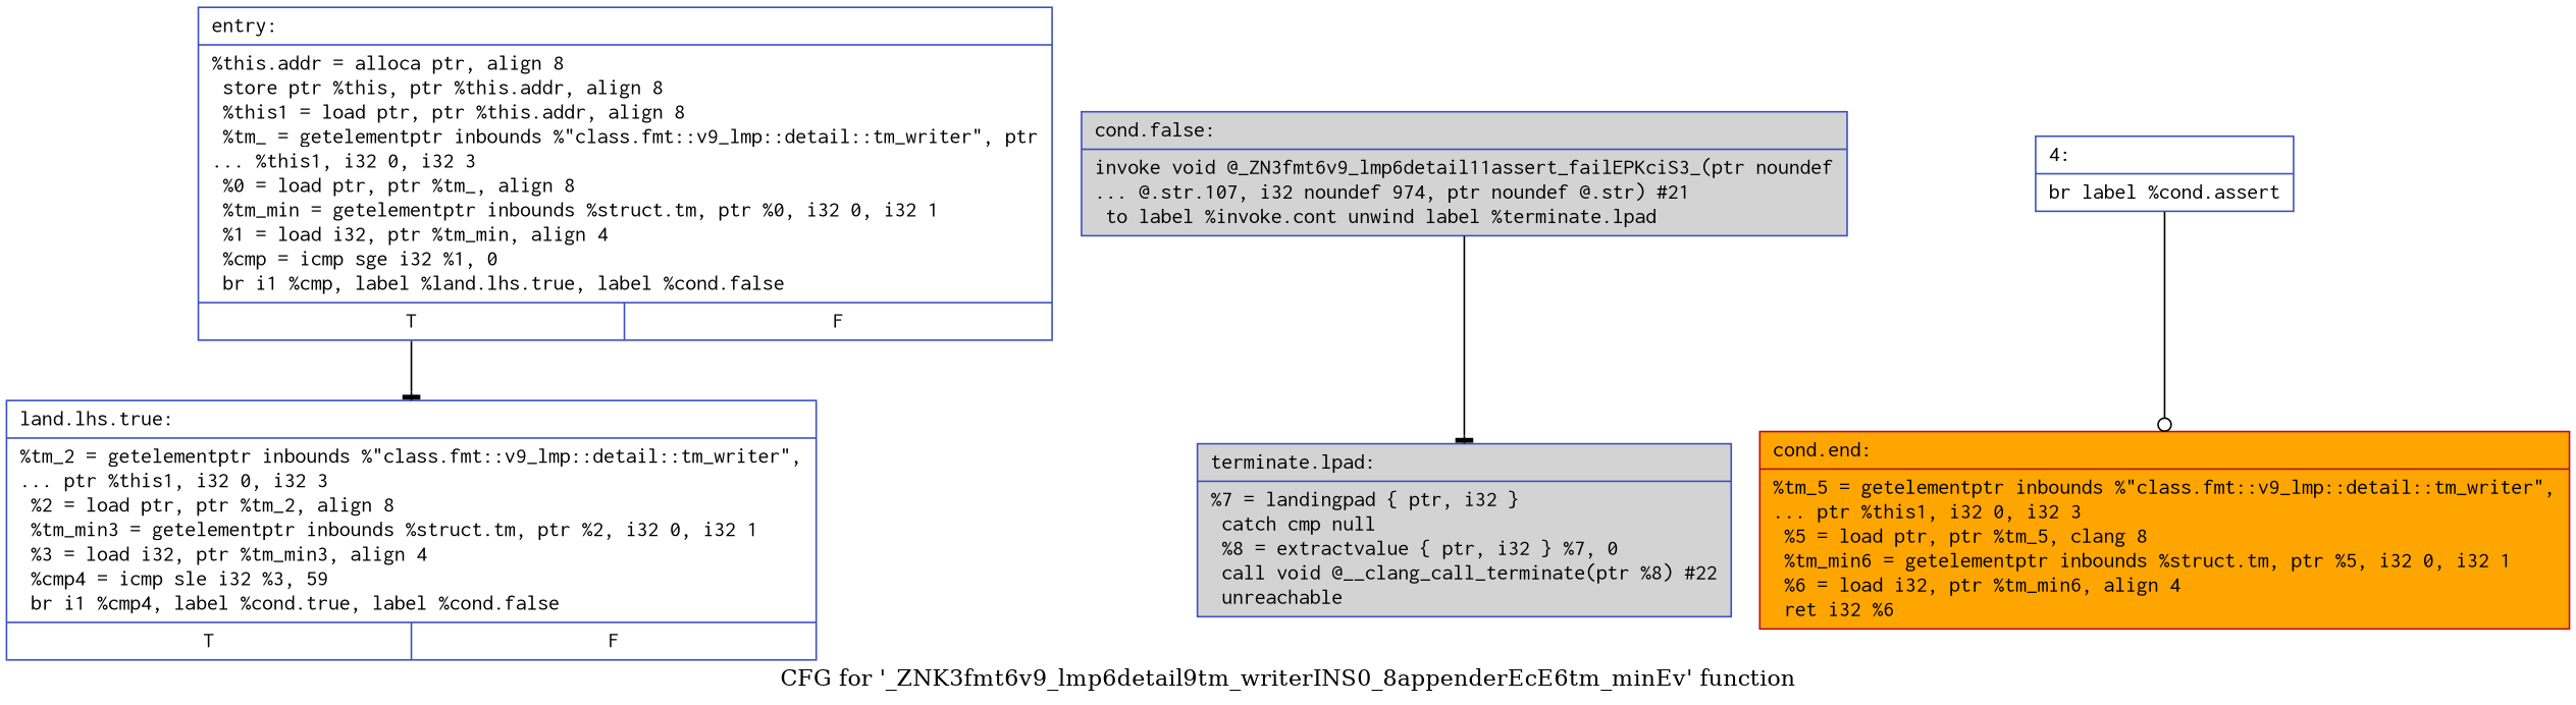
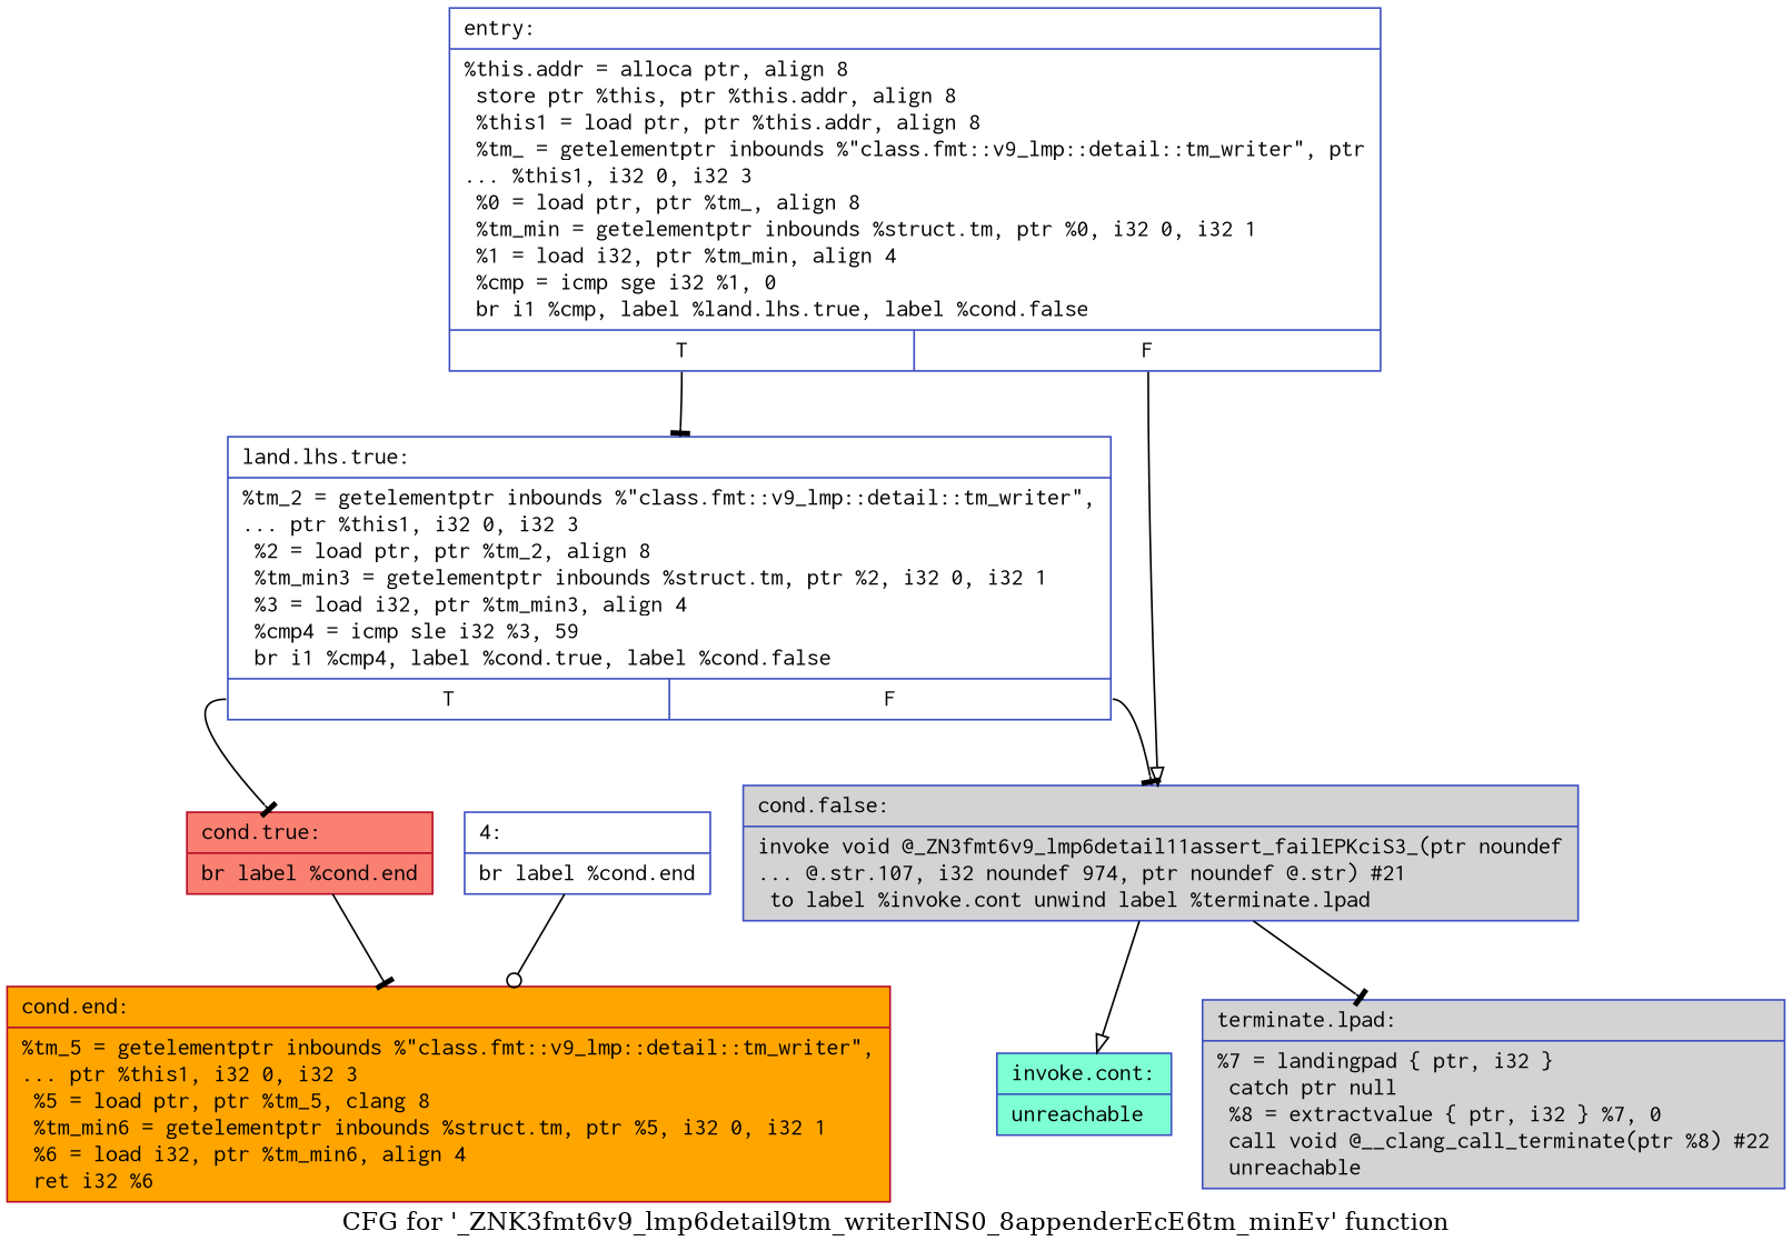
  digraph {
    label="CFG for '_ZNK3fmt6v9_lmp6detail9tm_writerINS0_8appenderEcE6tm_minEv' function"
    node [color="#3d50c3ff" fillcolor=white fontname=Courier shape=record style=filled]
    edge [arrowhead=tee]
    n1 [label="{entry:\l|  %this.addr = alloca ptr, align 8\l  store ptr %this, ptr %this.addr, align 8\l  %this1 = load ptr, ptr %this.addr, align 8\l  %tm_ = getelementptr inbounds %\"class.fmt::v9_lmp::detail::tm_writer\", ptr\l... %this1, i32 0, i32 3\l  %0 = load ptr, ptr %tm_, align 8\l  %tm_min = getelementptr inbounds %struct.tm, ptr %0, i32 0, i32 1\l  %1 = load i32, ptr %tm_min, align 4\l  %cmp = icmp sge i32 %1, 0\l  br i1 %cmp, label %land.lhs.true, label %cond.false\l|{<s0>T|<s1>F}}"]
    n2 [label="{land.lhs.true:\l|  %tm_2 = getelementptr inbounds %\"class.fmt::v9_lmp::detail::tm_writer\",\l... ptr %this1, i32 0, i32 3\l  %2 = load ptr, ptr %tm_2, align 8\l  %tm_min3 = getelementptr inbounds %struct.tm, ptr %2, i32 0, i32 1\l  %3 = load i32, ptr %tm_min3, align 4\l  %cmp4 = icmp sle i32 %3, 59\l  br i1 %cmp4, label %cond.true, label %cond.false\l|{<s0>T|<s1>F}}"]
    n3 [fillcolor=lightgrey label="{cond.false:\l|  invoke void @_ZN3fmt6v9_lmp6detail11assert_failEPKciS3_(ptr noundef\l... @.str.107, i32 noundef 974, ptr noundef @.str) #21\l          to label %invoke.cont unwind label %terminate.lpad\l}"]
-   n6 [fillcolor=lightgrey label="{terminate.lpad:\l|  %7 = landingpad \{ ptr, i32 \}\l          catch cmp null\l  %8 = extractvalue \{ ptr, i32 \} %7, 0\l  call void @__clang_call_terminate(ptr %8) #22\l  unreachable\l}"]
+   n4 [color="#b70d28ff" fillcolor=salmon label="{cond.true:\l|  br label %cond.end\l}"]
+   n5 [fillcolor=aquamarine label="{invoke.cont:\l|  unreachable\l}"]
+   n6 [fillcolor=lightgrey label="{terminate.lpad:\l|  %7 = landingpad \{ ptr, i32 \}\l          catch ptr null\l  %8 = extractvalue \{ ptr, i32 \} %7, 0\l  call void @__clang_call_terminate(ptr %8) #22\l  unreachable\l}"]
    n7 [color="#b70d28ff" fillcolor=orange label="{cond.end:\l|  %tm_5 = getelementptr inbounds %\"class.fmt::v9_lmp::detail::tm_writer\",\l... ptr %this1, i32 0, i32 3\l  %5 = load ptr, ptr %tm_5, clang 8\l  %tm_min6 = getelementptr inbounds %struct.tm, ptr %5, i32 0, i32 1\l  %6 = load i32, ptr %tm_min6, align 4\l  ret i32 %6\l}"]
-   n8 [label="{4:\l|  br label %cond.assert\l}"]
+   n8 [label="{4:\l|  br label %cond.end\l}"]
    n1 -> n2 [tailport=s0]
+   n1 -> n3 [arrowhead=onormal tailport=s1]
+   n2 -> n3 [tailport=s1]
+   n2 -> n4 [tailport=s0]
+   n3 -> n5 [arrowhead=onormal]
    n3 -> n6
+   n4 -> n7
    n8 -> n7 [arrowhead=odot]
  }
